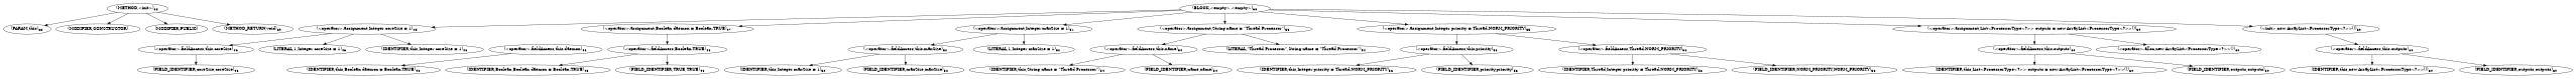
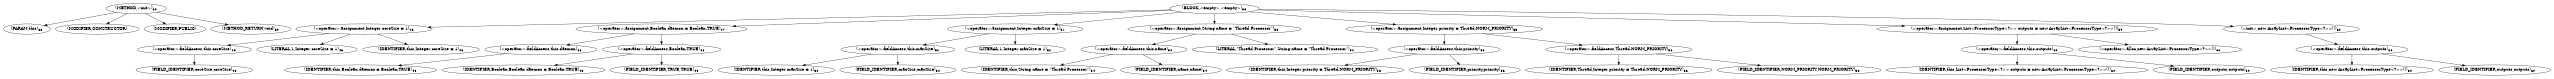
  digraph {
    n1 [label=<(METHOD,&lt;init&gt;)<SUB>68</SUB>>]
    n2 [label=<(PARAM,this)<SUB>68</SUB>>]
    n3 [label=<(MODIFIER,CONSTRUCTOR)>]
    n4 [label=<(MODIFIER,PUBLIC)>]
    n5 [label=<(METHOD_RETURN,void)<SUB>69</SUB>>]
    n6 [label=<(BLOCK,&lt;empty&gt;,&lt;empty&gt;)<SUB>68</SUB>>]
    n7 [label=<(&lt;operator&gt;.assignment,Integer coreSize = 1)<SUB>45</SUB>>]
    n8 [label=<(&lt;operator&gt;.assignment,Boolean daemon = Boolean.TRUE)<SUB>47</SUB>>]
    n9 [label=<(&lt;operator&gt;.assignment,Integer maxSize = 1)<SUB>51</SUB>>]
    n10 [label=<(&lt;operator&gt;.assignment,String name = &quot;Thread Processor&quot;)<SUB>53</SUB>>]
    n11 [label=<(&lt;operator&gt;.assignment,Integer priority = Thread.NORM_PRIORITY)<SUB>55</SUB>>]
    n12 [label=<(&lt;operator&gt;.assignment,List&lt;ProcessorType&lt;?&gt;&gt; outputs = new ArrayList&lt;ProcessorType&lt;?&gt;&gt;())<SUB>59</SUB>>]
    n13 [label=<(&lt;init&gt;,new ArrayList&lt;ProcessorType&lt;?&gt;&gt;())<SUB>60</SUB>>]
    n14 [label=<(&lt;operator&gt;.fieldAccess,this.coreSize)<SUB>46</SUB>>]
    n15 [label=<(LITERAL,1,Integer coreSize = 1)<SUB>46</SUB>>]
    n16 [label=<(IDENTIFIER,this,Integer coreSize = 1)<SUB>46</SUB>>]
    n17 [label=<(&lt;operator&gt;.fieldAccess,this.daemon)<SUB>48</SUB>>]
    n18 [label=<(&lt;operator&gt;.fieldAccess,Boolean.TRUE)<SUB>48</SUB>>]
    n19 [label=<(&lt;operator&gt;.fieldAccess,this.maxSize)<SUB>52</SUB>>]
    n20 [label=<(LITERAL,1,Integer maxSize = 1)<SUB>52</SUB>>]
    n21 [label=<(&lt;operator&gt;.fieldAccess,this.name)<SUB>54</SUB>>]
    n22 [label=<(LITERAL,&quot;Thread Processor&quot;,String name = &quot;Thread Processor&quot;)<SUB>54</SUB>>]
    n23 [label=<(&lt;operator&gt;.fieldAccess,this.priority)<SUB>56</SUB>>]
    n24 [label=<(&lt;operator&gt;.fieldAccess,Thread.NORM_PRIORITY)<SUB>56</SUB>>]
    n25 [label=<(&lt;operator&gt;.fieldAccess,this.outputs)<SUB>60</SUB>>]
    n26 [label=<(&lt;operator&gt;.alloc,new ArrayList&lt;ProcessorType&lt;?&gt;&gt;())<SUB>60</SUB>>]
    n27 [label=<(&lt;operator&gt;.fieldAccess,this.outputs)<SUB>60</SUB>>]
    n28 [label=<(FIELD_IDENTIFIER,coreSize,coreSize)<SUB>46</SUB>>]
    n29 [label=<(IDENTIFIER,this,Boolean daemon = Boolean.TRUE)<SUB>48</SUB>>]
    n30 [label=<(IDENTIFIER,Boolean,Boolean daemon = Boolean.TRUE)<SUB>48</SUB>>]
    n31 [label=<(FIELD_IDENTIFIER,TRUE,TRUE)<SUB>48</SUB>>]
    n32 [label=<(IDENTIFIER,this,Integer maxSize = 1)<SUB>52</SUB>>]
    n33 [label=<(FIELD_IDENTIFIER,maxSize,maxSize)<SUB>52</SUB>>]
    n34 [label=<(IDENTIFIER,this,String name = &quot;Thread Processor&quot;)<SUB>54</SUB>>]
    n35 [label=<(FIELD_IDENTIFIER,name,name)<SUB>54</SUB>>]
    n36 [label=<(IDENTIFIER,this,Integer priority = Thread.NORM_PRIORITY)<SUB>56</SUB>>]
    n37 [label=<(FIELD_IDENTIFIER,priority,priority)<SUB>56</SUB>>]
    n38 [label=<(IDENTIFIER,Thread,Integer priority = Thread.NORM_PRIORITY)<SUB>56</SUB>>]
    n39 [label=<(FIELD_IDENTIFIER,NORM_PRIORITY,NORM_PRIORITY)<SUB>56</SUB>>]
    n40 [label=<(IDENTIFIER,this,List&lt;ProcessorType&lt;?&gt;&gt; outputs = new ArrayList&lt;ProcessorType&lt;?&gt;&gt;())<SUB>60</SUB>>]
    n41 [label=<(FIELD_IDENTIFIER,outputs,outputs)<SUB>60</SUB>>]
    n42 [label=<(IDENTIFIER,this,new ArrayList&lt;ProcessorType&lt;?&gt;&gt;())<SUB>60</SUB>>]
    n43 [label=<(FIELD_IDENTIFIER,outputs,outputs)<SUB>60</SUB>>]
    n1 -> n2
    n1 -> n3
    n1 -> n4
    n1 -> n5
    n6 -> n7
    n6 -> n8
    n6 -> n9
    n6 -> n10
    n6 -> n11
    n6 -> n12
    n6 -> n13
    n7 -> n14
    n7 -> n15
    n7 -> n16
+   n8 -> n17
    n8 -> n18
    n9 -> n19
    n9 -> n20
    n10 -> n21
    n10 -> n22
    n11 -> n23
    n11 -> n24
    n12 -> n25
    n12 -> n26
    n13 -> n27
    n14 -> n28
    n17 -> n29
    n18 -> n30
    n18 -> n31
    n19 -> n32
    n19 -> n33
    n21 -> n34
    n21 -> n35
    n23 -> n36
    n23 -> n37
    n24 -> n38
    n24 -> n39
    n25 -> n40
    n25 -> n41
    n27 -> n42
    n27 -> n43
  }
